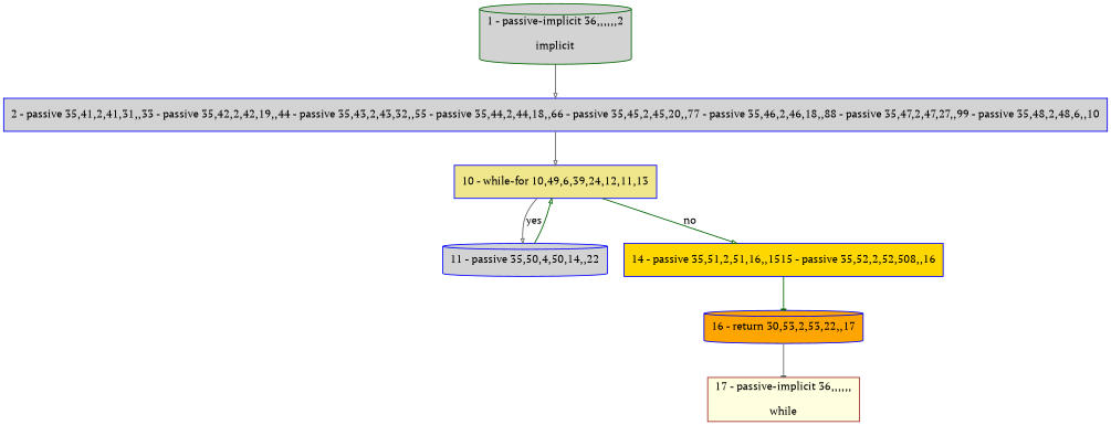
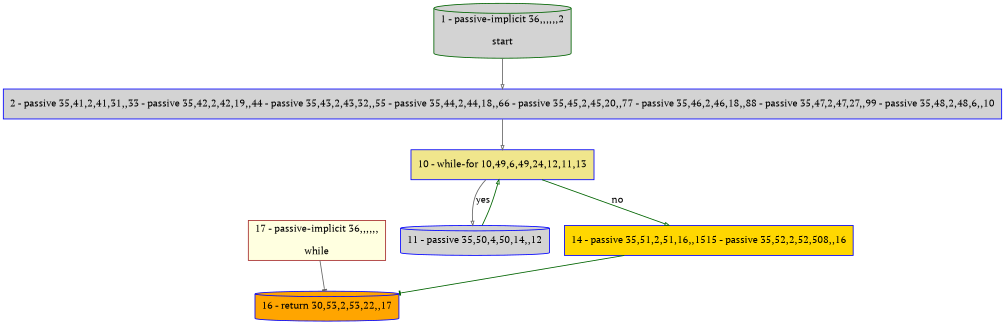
  digraph {
    bgcolor=white
    compound=true
    fillcolor="#FFFFCC"
    fontname="PT Serif"
    fontsize=12
    pack=true
    packmode=clust
    style="rounded,filled"
    node [color="#0000ff" compound=true fillcolor=lightgrey fixedsize=false fontname="PT Serif" fontsize=12 node_initialized=no shape=box style=filled]
    edge [arrowhead=onormal arrowsize=0.5 arrowtail=none color=gray40 compound=true dir=forward fontcolor=black fontname="PT Serif" fontsize=12]
    n1 [label="2 - passive 35,41,2,41,31,,33 - passive 35,42,2,42,19,,44 - passive 35,43,2,43,32,,55 - passive 35,44,2,44,18,,66 - passive 35,45,2,45,20,,77 - passive 35,46,2,46,18,,88 - passive 35,47,2,47,27,,99 - passive 35,48,2,48,6,,10"]
-   n2 [fillcolor=khaki label="10 - while-for 10,49,6,39,24,12,11,13"]
-   n3 [label="11 - passive 35,50,4,50,14,,22" shape=cylinder]
+   n2 [fillcolor=khaki label="10 - while-for 10,49,6,49,24,12,11,13"]
+   n3 [label="11 - passive 35,50,4,50,14,,12" shape=cylinder]
    n4 [fillcolor=gold label="14 - passive 35,51,2,51,16,,1515 - passive 35,52,2,52,508,,16"]
-   n5 [color="#006400" label="1 - passive-implicit 36,,,,,,2\n\nimplicit" shape=cylinder]
+   n5 [color="#006400" label="1 - passive-implicit 36,,,,,,2\n\nstart" shape=cylinder]
    n6 [fillcolor=orange label="16 - return 30,53,2,53,22,,17" shape=cylinder]
    n7 [color="#a52a2a" fillcolor=lightyellow label="17 - passive-implicit 36,,,,,,\n\nwhile"]
    n1 -> n2
    n2 -> n3 [label=yes]
    n2 -> n4 [color=darkgreen label=no]
    n3 -> n2 [color=darkgreen]
    n4 -> n6 [arrowhead=tee color=darkgreen]
    n5 -> n1
-   n6 -> n7 [arrowhead=tee]
+   n7 -> n6 [arrowhead=tee]
  }
